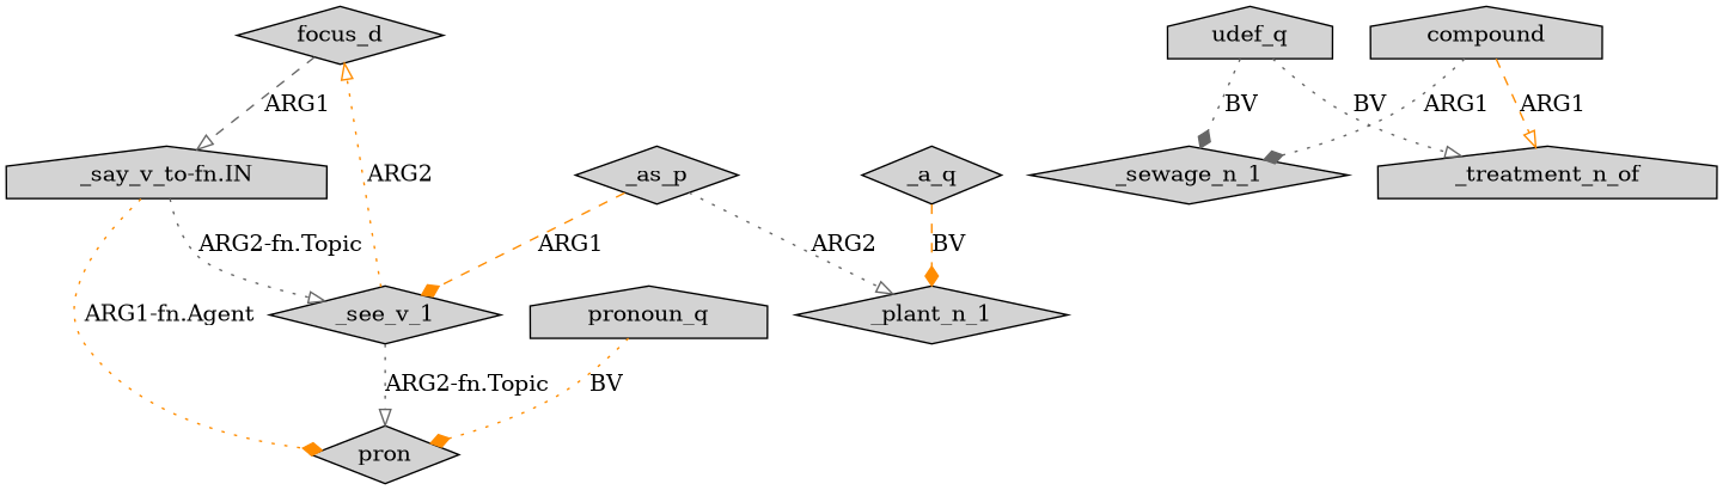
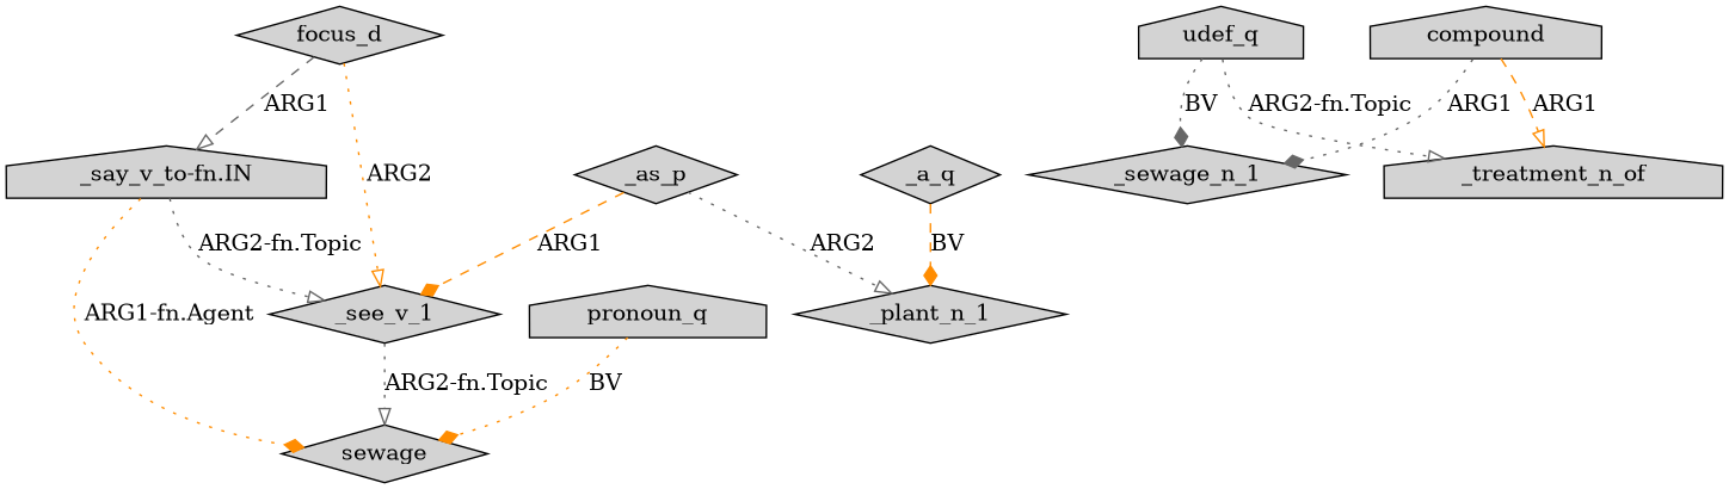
  digraph {
    node [shape=diamond style=filled]
    edge [arrowhead=onormal color=gray40 style=dotted]
    focus_d
    _see_v_1
    "_say_v_to-fn.IN" [shape=house]
-   pron
+   pron [label=sewage]
    udef_q [shape=house]
    _sewage_n_1
    _treatment_n_of [shape=house]
    _a_q
    _plant_n_1
    compound [shape=house]
    _as_p
    pronoun_q [shape=house]
-   _see_v_1 -> focus_d [color=darkorange label=ARG2]
+   focus_d -> _see_v_1 [color=darkorange label=ARG2]
    focus_d -> "_say_v_to-fn.IN" [label=ARG1 style=dashed]
    _see_v_1 -> pron [label="ARG2-fn.Topic"]
    "_say_v_to-fn.IN" -> _see_v_1 [label="ARG2-fn.Topic"]
    "_say_v_to-fn.IN" -> pron [arrowhead=diamond color=darkorange label="ARG1-fn.Agent"]
    udef_q -> _sewage_n_1 [arrowhead=diamond label=BV]
-   udef_q -> _treatment_n_of [label=BV]
+   udef_q -> _treatment_n_of [label="ARG2-fn.Topic"]
    _a_q -> _plant_n_1 [arrowhead=diamond color=darkorange label=BV style=dashed]
    compound -> _sewage_n_1 [arrowhead=diamond label=ARG1]
    compound -> _treatment_n_of [color=darkorange label=ARG1 style=dashed]
    _as_p -> _see_v_1 [arrowhead=diamond color=darkorange label=ARG1 style=dashed]
    _as_p -> _plant_n_1 [label=ARG2]
    pronoun_q -> pron [arrowhead=diamond color=darkorange label=BV]
  }
